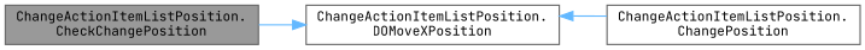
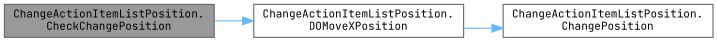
  digraph {
    fontname="JetBrains Mono"
    rankdir=LR
    node [color=grey40 fillcolor=white fontname="JetBrains Mono" fontsize=10 shape=box style=filled]
    edge [color=steelblue1 fontname="JetBrains Mono" fontsize=10 labelfontname=Helvetica labelfontsize=10 style=solid]
    n1 [color=gray40 fillcolor=grey60 fontcolor=black height=0.2 label="ChangeActionItemListPosition.\lCheckChangePosition" width=0.4]
    n2 [height=0.2 label="ChangeActionItemListPosition.\lDOMoveXPosition" width=0.4]
    n3 [height=0.2 label="ChangeActionItemListPosition.\lChangePosition" width=0.4]
    n1 -> n2
-   n3 -> n2
+   n2 -> n3
  }
